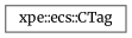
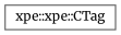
  digraph {
    rankdir=LR
    fontname=Merriweather
-   n1 [color=grey40 fillcolor=white fontname=Merriweather fontsize=10 height=0.2 label="xpe::ecs::CTag" shape=box style=filled width=0.4]
+   n1 [color=grey40 fillcolor=white fontname=Merriweather fontsize=10 height=0.2 label="xpe::xpe::CTag" shape=box style=filled width=0.4]
  }
